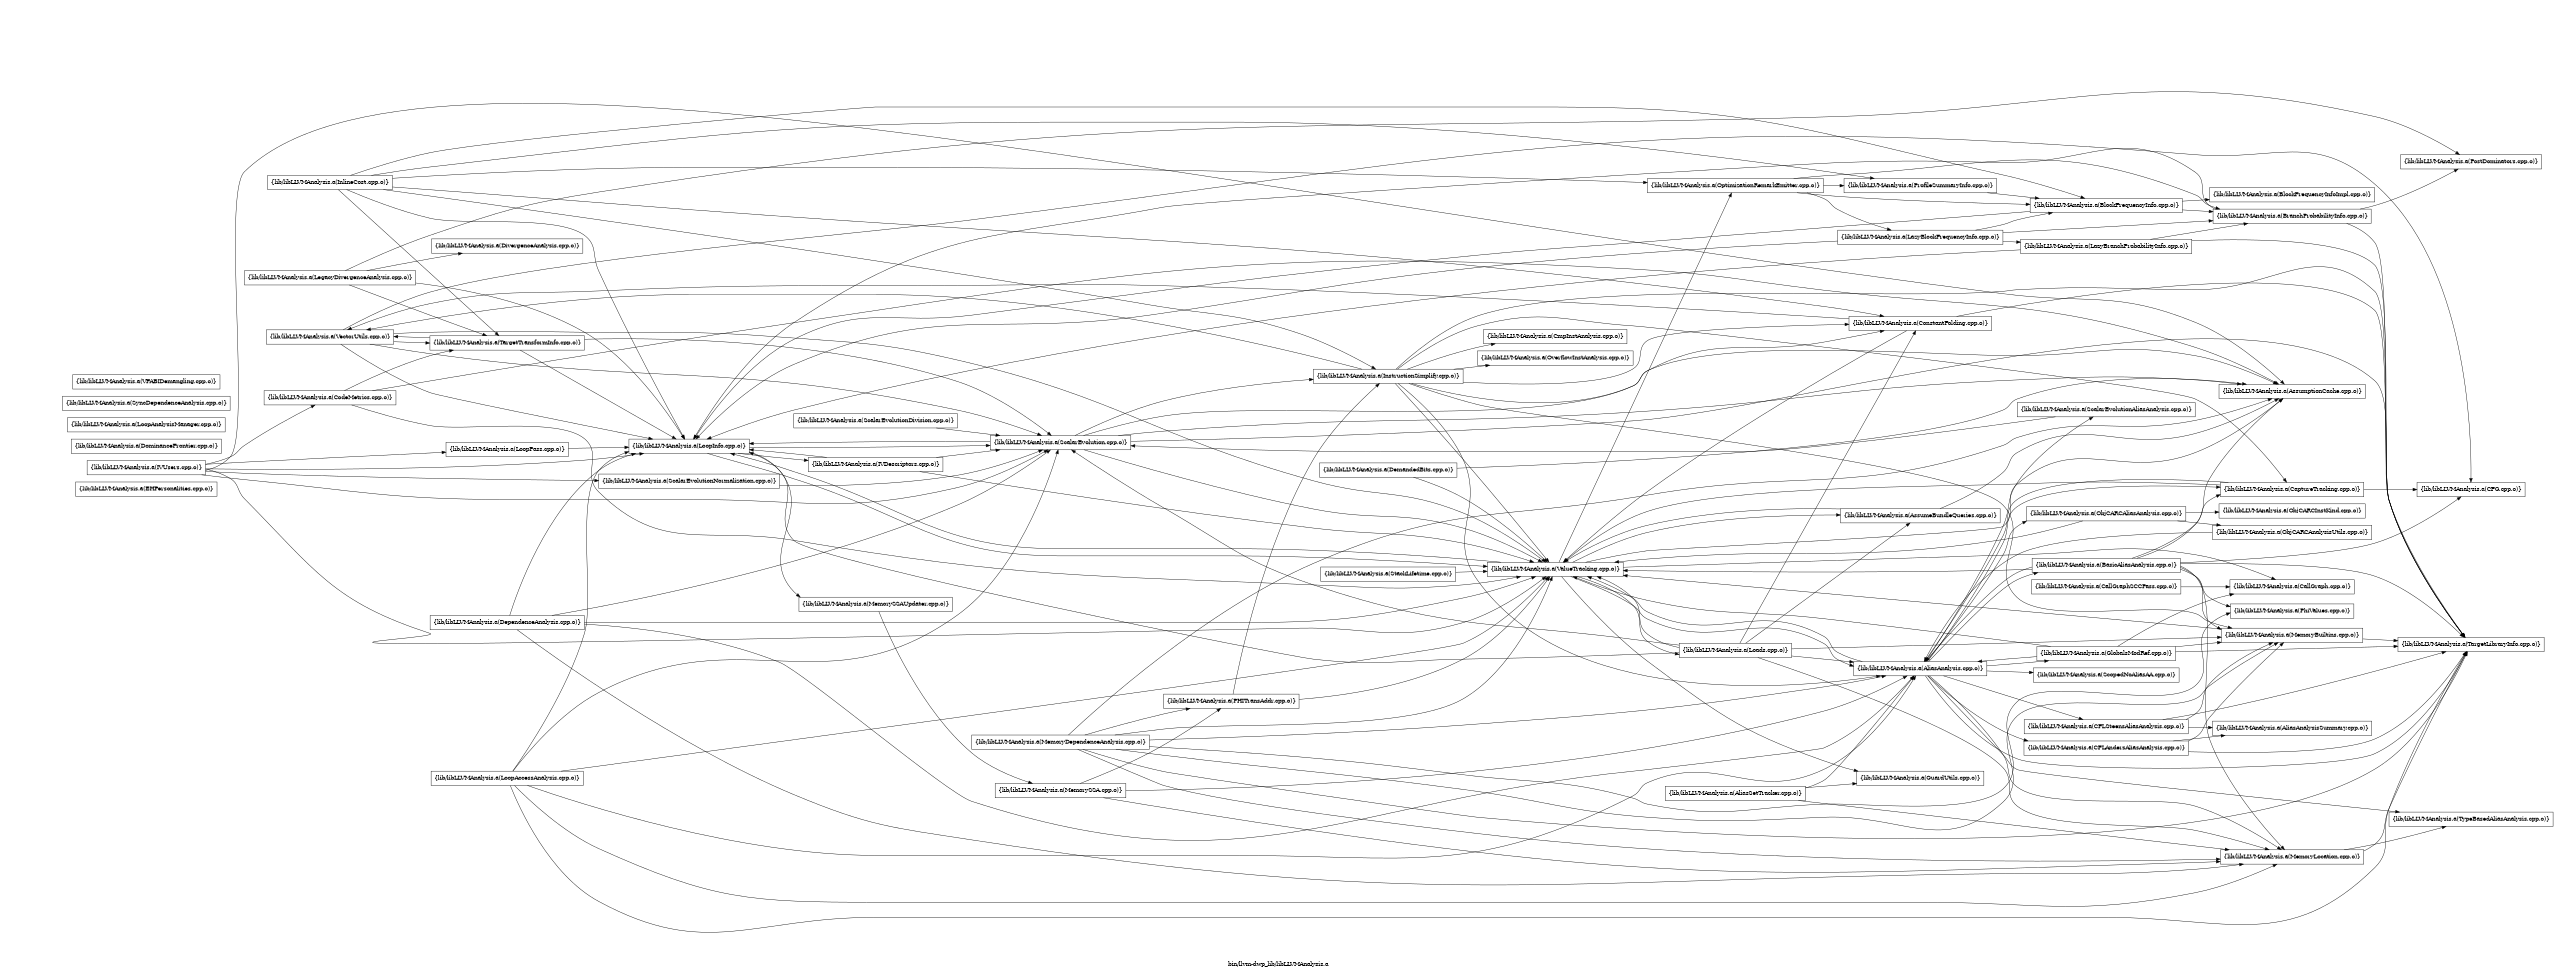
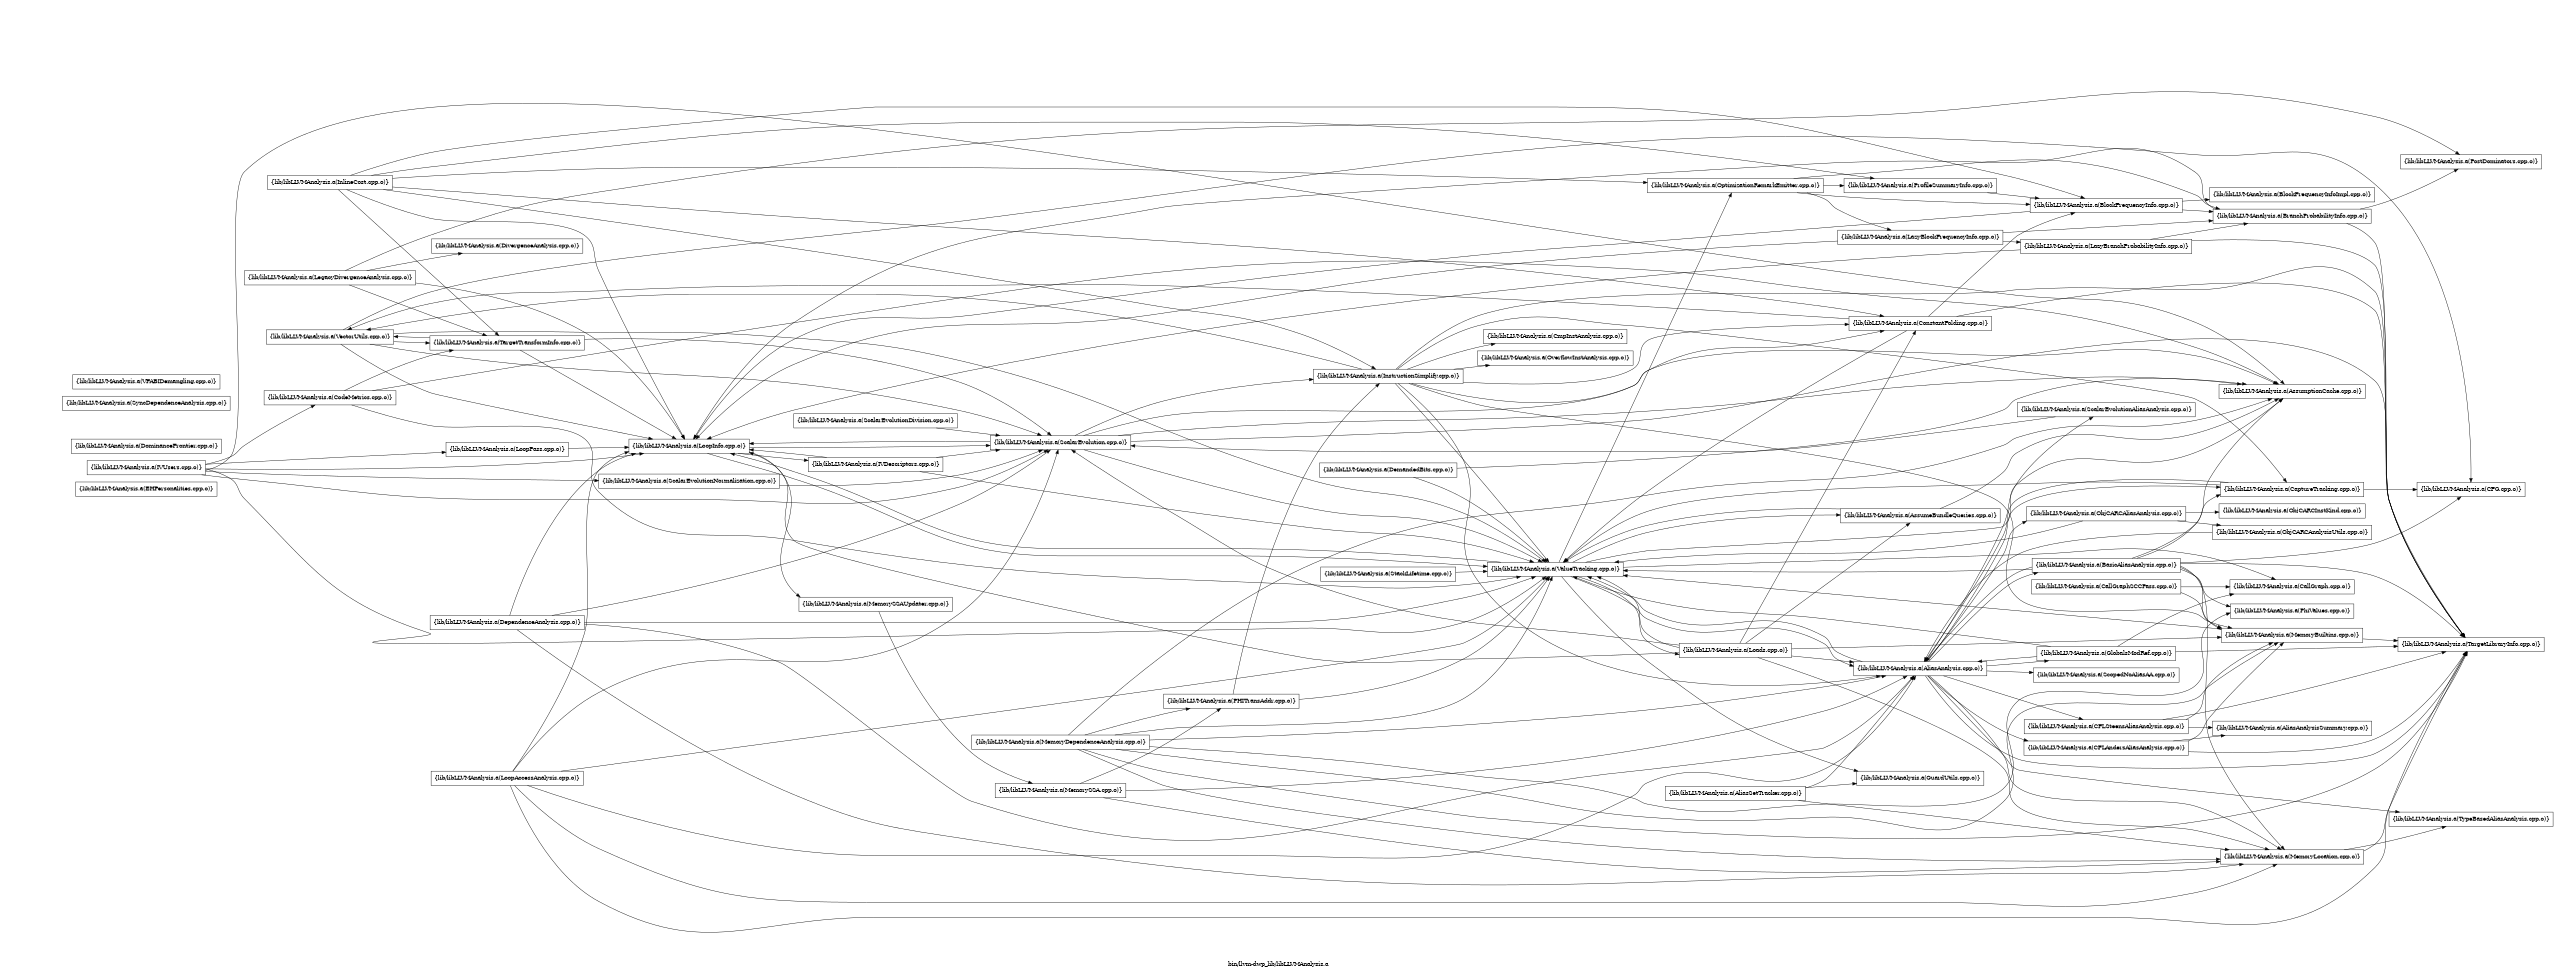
  digraph {
    label="bin/llvm-dwp_lib/libLLVMAnalysis.a"
    rankdir=LR
    node [group=0 shape=box]
    n1 [label="{lib/libLLVMAnalysis.a(EHPersonalities.cpp.o)}"]
    n2 [label="{lib/libLLVMAnalysis.a(VectorUtils.cpp.o)}"]
    n3 [label="{lib/libLLVMAnalysis.a(LoopInfo.cpp.o)}"]
    n4 [label="{lib/libLLVMAnalysis.a(ScalarEvolution.cpp.o)}"]
    n5 [label="{lib/libLLVMAnalysis.a(TargetTransformInfo.cpp.o)}"]
    n6 [label="{lib/libLLVMAnalysis.a(ValueTracking.cpp.o)}"]
    n7 [label="{lib/libLLVMAnalysis.a(CFG.cpp.o)}"]
    n8 [label="{lib/libLLVMAnalysis.a(IVDescriptors.cpp.o)}"]
    n9 [label="{lib/libLLVMAnalysis.a(MemorySSAUpdater.cpp.o)}"]
    n10 [label="{lib/libLLVMAnalysis.a(AssumptionCache.cpp.o)}"]
    n11 [label="{lib/libLLVMAnalysis.a(TargetLibraryInfo.cpp.o)}"]
    n12 [label="{lib/libLLVMAnalysis.a(ConstantFolding.cpp.o)}"]
    n13 [label="{lib/libLLVMAnalysis.a(InstructionSimplify.cpp.o)}"]
    n14 [label="{lib/libLLVMAnalysis.a(TypeBasedAliasAnalysis.cpp.o)}"]
    n15 [label="{lib/libLLVMAnalysis.a(AliasAnalysis.cpp.o)}"]
    n16 [label="{lib/libLLVMAnalysis.a(AssumeBundleQueries.cpp.o)}"]
    n17 [label="{lib/libLLVMAnalysis.a(GuardUtils.cpp.o)}"]
    n18 [label="{lib/libLLVMAnalysis.a(Loads.cpp.o)}"]
    n19 [label="{lib/libLLVMAnalysis.a(OptimizationRemarkEmitter.cpp.o)}"]
    n20 [label="{lib/libLLVMAnalysis.a(CallGraph.cpp.o)}"]
    n21 [label="{lib/libLLVMAnalysis.a(MemorySSA.cpp.o)}"]
    n22 [label="{lib/libLLVMAnalysis.a(CaptureTracking.cpp.o)}"]
    n23 [label="{lib/libLLVMAnalysis.a(MemoryBuiltins.cpp.o)}"]
    n24 [label="{lib/libLLVMAnalysis.a(CmpInstAnalysis.cpp.o)}"]
    n25 [label="{lib/libLLVMAnalysis.a(OverflowInstAnalysis.cpp.o)}"]
    n26 [label="{lib/libLLVMAnalysis.a(BasicAliasAnalysis.cpp.o)}"]
    n27 [label="{lib/libLLVMAnalysis.a(CFLAndersAliasAnalysis.cpp.o)}"]
    n28 [label="{lib/libLLVMAnalysis.a(CFLSteensAliasAnalysis.cpp.o)}"]
    n29 [label="{lib/libLLVMAnalysis.a(GlobalsModRef.cpp.o)}"]
    n30 [label="{lib/libLLVMAnalysis.a(MemoryLocation.cpp.o)}"]
    n31 [label="{lib/libLLVMAnalysis.a(ObjCARCAliasAnalysis.cpp.o)}"]
    n32 [label="{lib/libLLVMAnalysis.a(ScalarEvolutionAliasAnalysis.cpp.o)}"]
    n33 [label="{lib/libLLVMAnalysis.a(ScopedNoAliasAA.cpp.o)}"]
    n34 [label="{lib/libLLVMAnalysis.a(ProfileSummaryInfo.cpp.o)}"]
    n35 [label="{lib/libLLVMAnalysis.a(BlockFrequencyInfo.cpp.o)}"]
    n36 [label="{lib/libLLVMAnalysis.a(BranchProbabilityInfo.cpp.o)}"]
    n37 [label="{lib/libLLVMAnalysis.a(LazyBlockFrequencyInfo.cpp.o)}"]
    n38 [label="{lib/libLLVMAnalysis.a(PhiValues.cpp.o)}"]
    n39 [label="{lib/libLLVMAnalysis.a(AliasAnalysisSummary.cpp.o)}"]
    n40 [label="{lib/libLLVMAnalysis.a(ObjCARCInstKind.cpp.o)}"]
    n41 [label="{lib/libLLVMAnalysis.a(ObjCARCAnalysisUtils.cpp.o)}"]
    n42 [label="{lib/libLLVMAnalysis.a(BlockFrequencyInfoImpl.cpp.o)}"]
    n43 [label="{lib/libLLVMAnalysis.a(PostDominators.cpp.o)}"]
    n44 [label="{lib/libLLVMAnalysis.a(LazyBranchProbabilityInfo.cpp.o)}"]
    n45 [label="{lib/libLLVMAnalysis.a(PHITransAddr.cpp.o)}"]
    n46 [label="{lib/libLLVMAnalysis.a(LegacyDivergenceAnalysis.cpp.o)}"]
    n47 [label="{lib/libLLVMAnalysis.a(DivergenceAnalysis.cpp.o)}"]
    n48 [label="{lib/libLLVMAnalysis.a(DominanceFrontier.cpp.o)}"]
    n49 [label="{lib/libLLVMAnalysis.a(IVUsers.cpp.o)}"]
    n50 [label="{lib/libLLVMAnalysis.a(CodeMetrics.cpp.o)}"]
    n51 [label="{lib/libLLVMAnalysis.a(LoopPass.cpp.o)}"]
    n52 [label="{lib/libLLVMAnalysis.a(ScalarEvolutionNormalization.cpp.o)}"]
    n53 [label="{lib/libLLVMAnalysis.a(MemoryDependenceAnalysis.cpp.o)}"]
    n54 [label="{lib/libLLVMAnalysis.a(CallGraphSCCPass.cpp.o)}"]
    n55 [label="{lib/libLLVMAnalysis.a(InlineCost.cpp.o)}"]
    n56 [label="{lib/libLLVMAnalysis.a(StackLifetime.cpp.o)}"]
    n57 [label="{lib/libLLVMAnalysis.a(DemandedBits.cpp.o)}"]
    n58 [label="{lib/libLLVMAnalysis.a(LoopAccessAnalysis.cpp.o)}"]
    n59 [label="{lib/libLLVMAnalysis.a(DependenceAnalysis.cpp.o)}"]
    n60 [label="{lib/libLLVMAnalysis.a(AliasSetTracker.cpp.o)}"]
-   n61 [label="{lib/libLLVMAnalysis.a(LoopAnalysisManager.cpp.o)}"]
    n62 [label="{lib/libLLVMAnalysis.a(ScalarEvolutionDivision.cpp.o)}"]
    n63 [label="{lib/libLLVMAnalysis.a(SyncDependenceAnalysis.cpp.o)}"]
    n64 [label="{lib/libLLVMAnalysis.a(VFABIDemangling.cpp.o)}"]
    n2 -> n3
    n2 -> n4
    n2 -> n5
    n2 -> n6
    n2 -> n7
    n3 -> n4
    n3 -> n6
    n3 -> n8
    n3 -> n9
    n4 -> n3
    n4 -> n6
    n4 -> n10
    n4 -> n11
    n4 -> n12
    n4 -> n13
    n5 -> n2
    n5 -> n3
    n5 -> n4
    n6 -> n3
    n6 -> n10
    n6 -> n15
    n6 -> n16
    n6 -> n17
    n6 -> n18
    n6 -> n19
    n6 -> n20
    n8 -> n3
    n8 -> n4
    n8 -> n6
    n9 -> n21
    n12 -> n2
    n12 -> n6
    n12 -> n11
    n13 -> n2
    n13 -> n6
    n13 -> n10
    n13 -> n11
    n13 -> n12
    n13 -> n15
    n13 -> n22
    n13 -> n23
    n13 -> n24
    n13 -> n25
    n15 -> n6
    n15 -> n11
    n15 -> n14
    n15 -> n22
    n15 -> n26
    n15 -> n27
    n15 -> n28
    n15 -> n29
    n15 -> n30
    n15 -> n31
    n15 -> n32
    n15 -> n33
    n16 -> n6
    n16 -> n10
    n18 -> n3
    n18 -> n4
    n18 -> n6
    n18 -> n12
    n18 -> n15
    n18 -> n16
    n18 -> n23
    n18 -> n30
    n19 -> n34
    n19 -> n35
    n19 -> n36
    n19 -> n37
    n21 -> n15
    n21 -> n30
    n21 -> n45
    n22 -> n6
    n22 -> n7
    n22 -> n15
    n23 -> n6
    n23 -> n11
    n26 -> n6
    n26 -> n7
    n26 -> n10
    n26 -> n11
    n26 -> n15
    n26 -> n22
    n26 -> n23
    n26 -> n30
    n26 -> n38
    n27 -> n11
    n27 -> n23
    n27 -> n39
    n28 -> n11
    n28 -> n23
    n28 -> n39
    n29 -> n6
    n29 -> n11
    n29 -> n15
    n29 -> n20
-   n29 -> n23
+   n54 -> n23
    n30 -> n11
    n30 -> n14
    n31 -> n6
    n31 -> n40
    n31 -> n41
    n32 -> n4
    n34 -> n35
    n35 -> n3
    n35 -> n36
    n35 -> n42
    n36 -> n3
    n36 -> n11
    n36 -> n43
    n37 -> n3
-   n37 -> n35
+   n12 -> n35
    n37 -> n36
    n37 -> n44
    n41 -> n15
    n44 -> n3
    n44 -> n11
    n44 -> n36
    n45 -> n6
    n45 -> n13
    n46 -> n3
    n46 -> n5
    n46 -> n43
    n46 -> n47
    n49 -> n3
    n49 -> n4
    n49 -> n6
    n49 -> n10
    n49 -> n50
    n49 -> n51
    n49 -> n52
    n50 -> n5
    n50 -> n6
    n50 -> n10
    n51 -> n3
    n52 -> n4
    n53 -> n6
    n53 -> n10
    n53 -> n11
    n53 -> n15
    n53 -> n23
    n53 -> n30
    n53 -> n38
    n53 -> n45
    n54 -> n20
    n55 -> n3
    n55 -> n5
    n55 -> n12
    n55 -> n13
    n55 -> n19
    n55 -> n34
    n55 -> n35
    n56 -> n6
    n57 -> n6
    n57 -> n10
    n58 -> n3
    n58 -> n4
    n58 -> n6
    n58 -> n11
    n58 -> n15
    n58 -> n30
    n59 -> n3
    n59 -> n4
    n59 -> n6
    n59 -> n15
    n59 -> n30
    n60 -> n15
    n60 -> n17
    n60 -> n30
    n62 -> n4
  }
